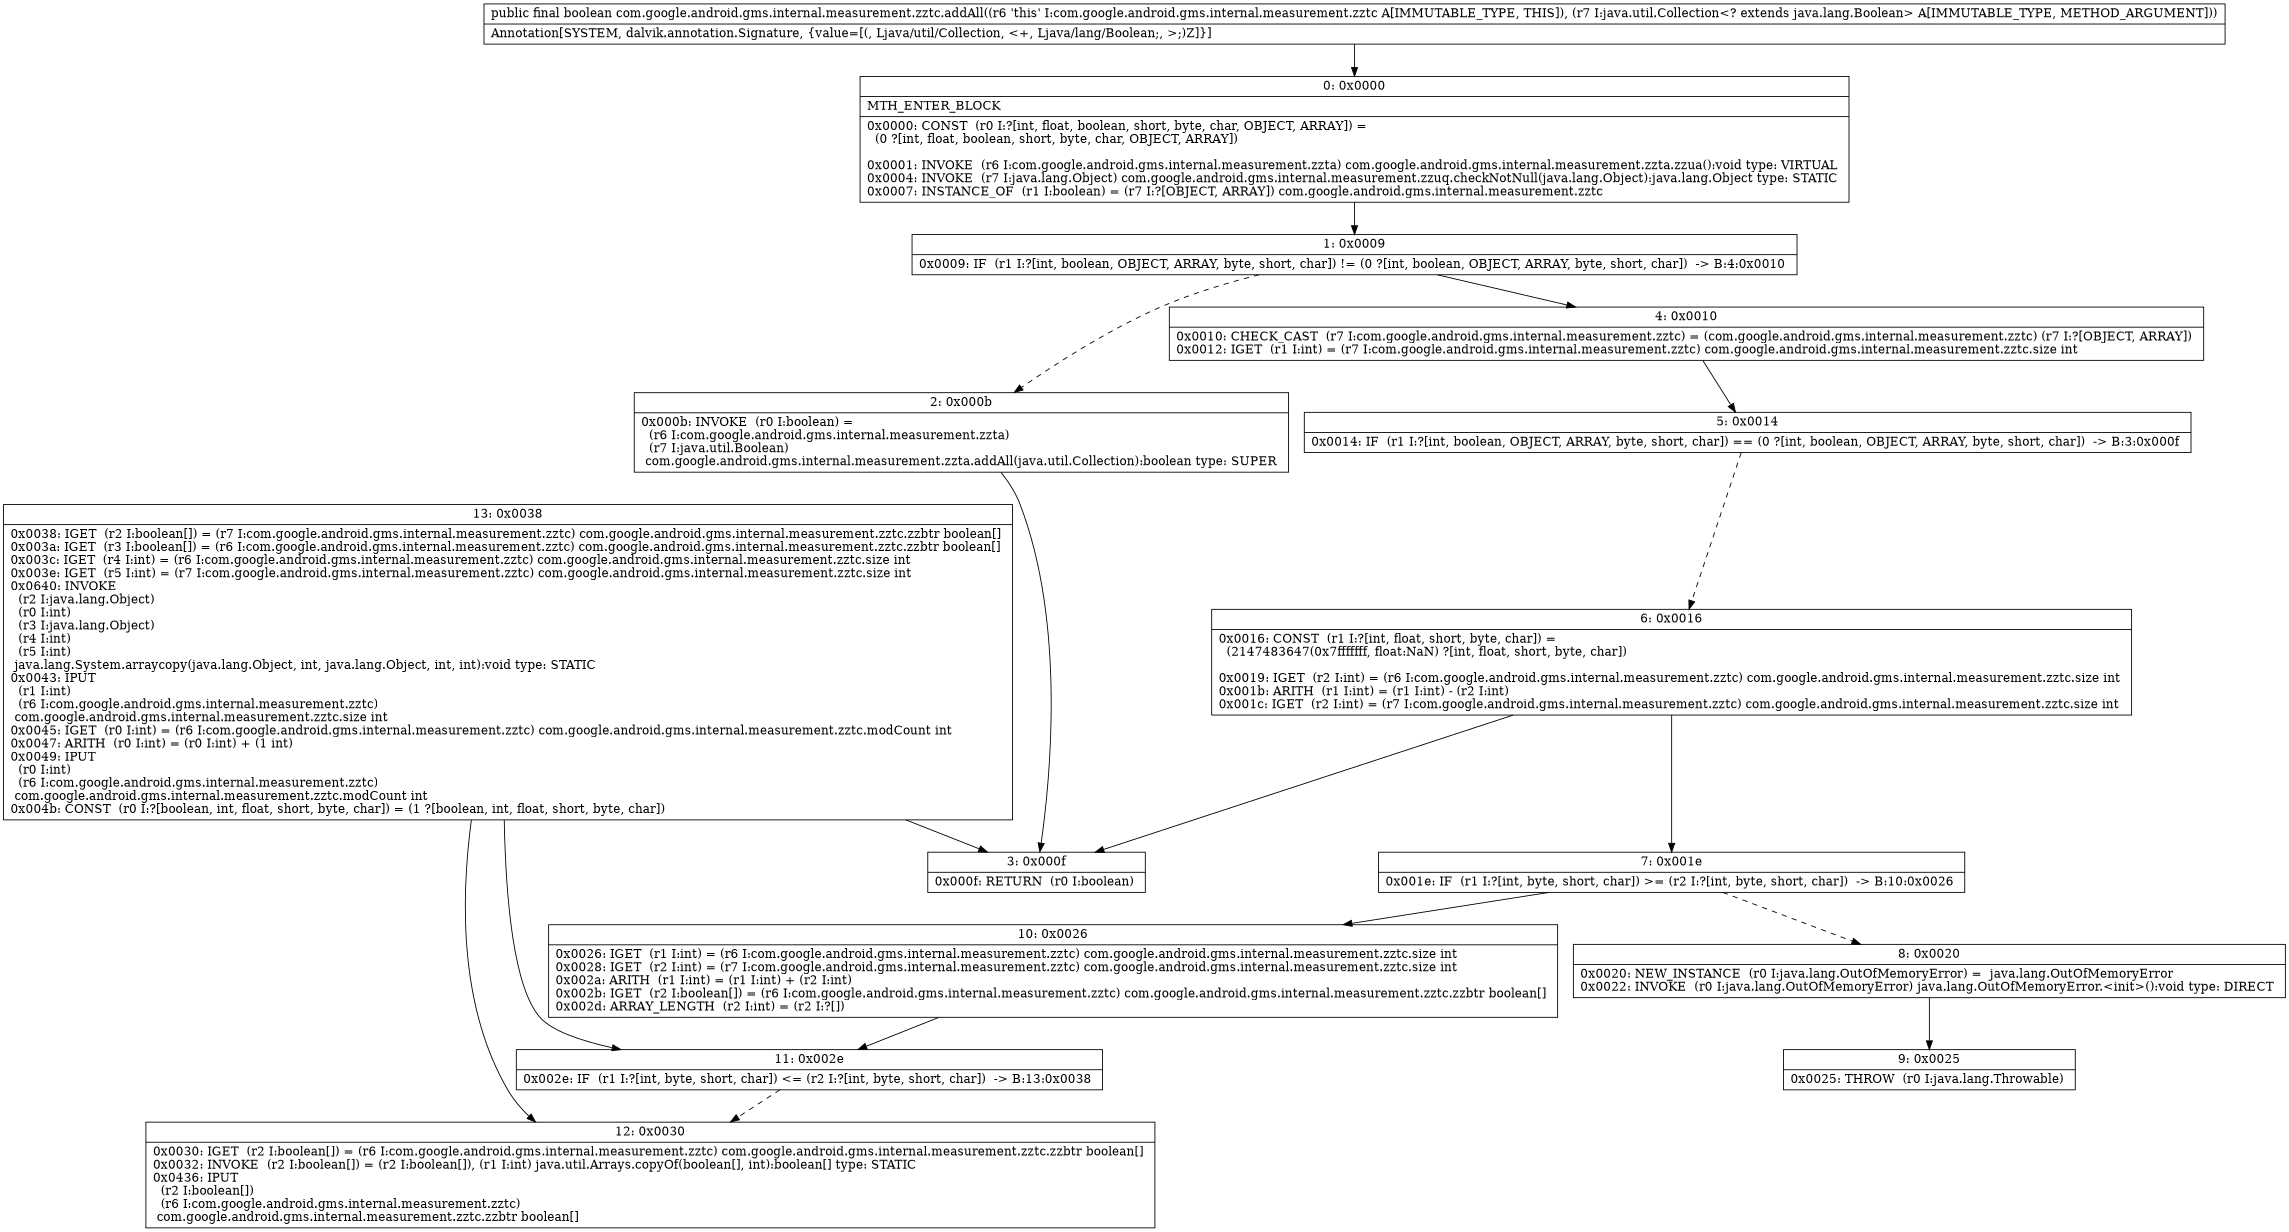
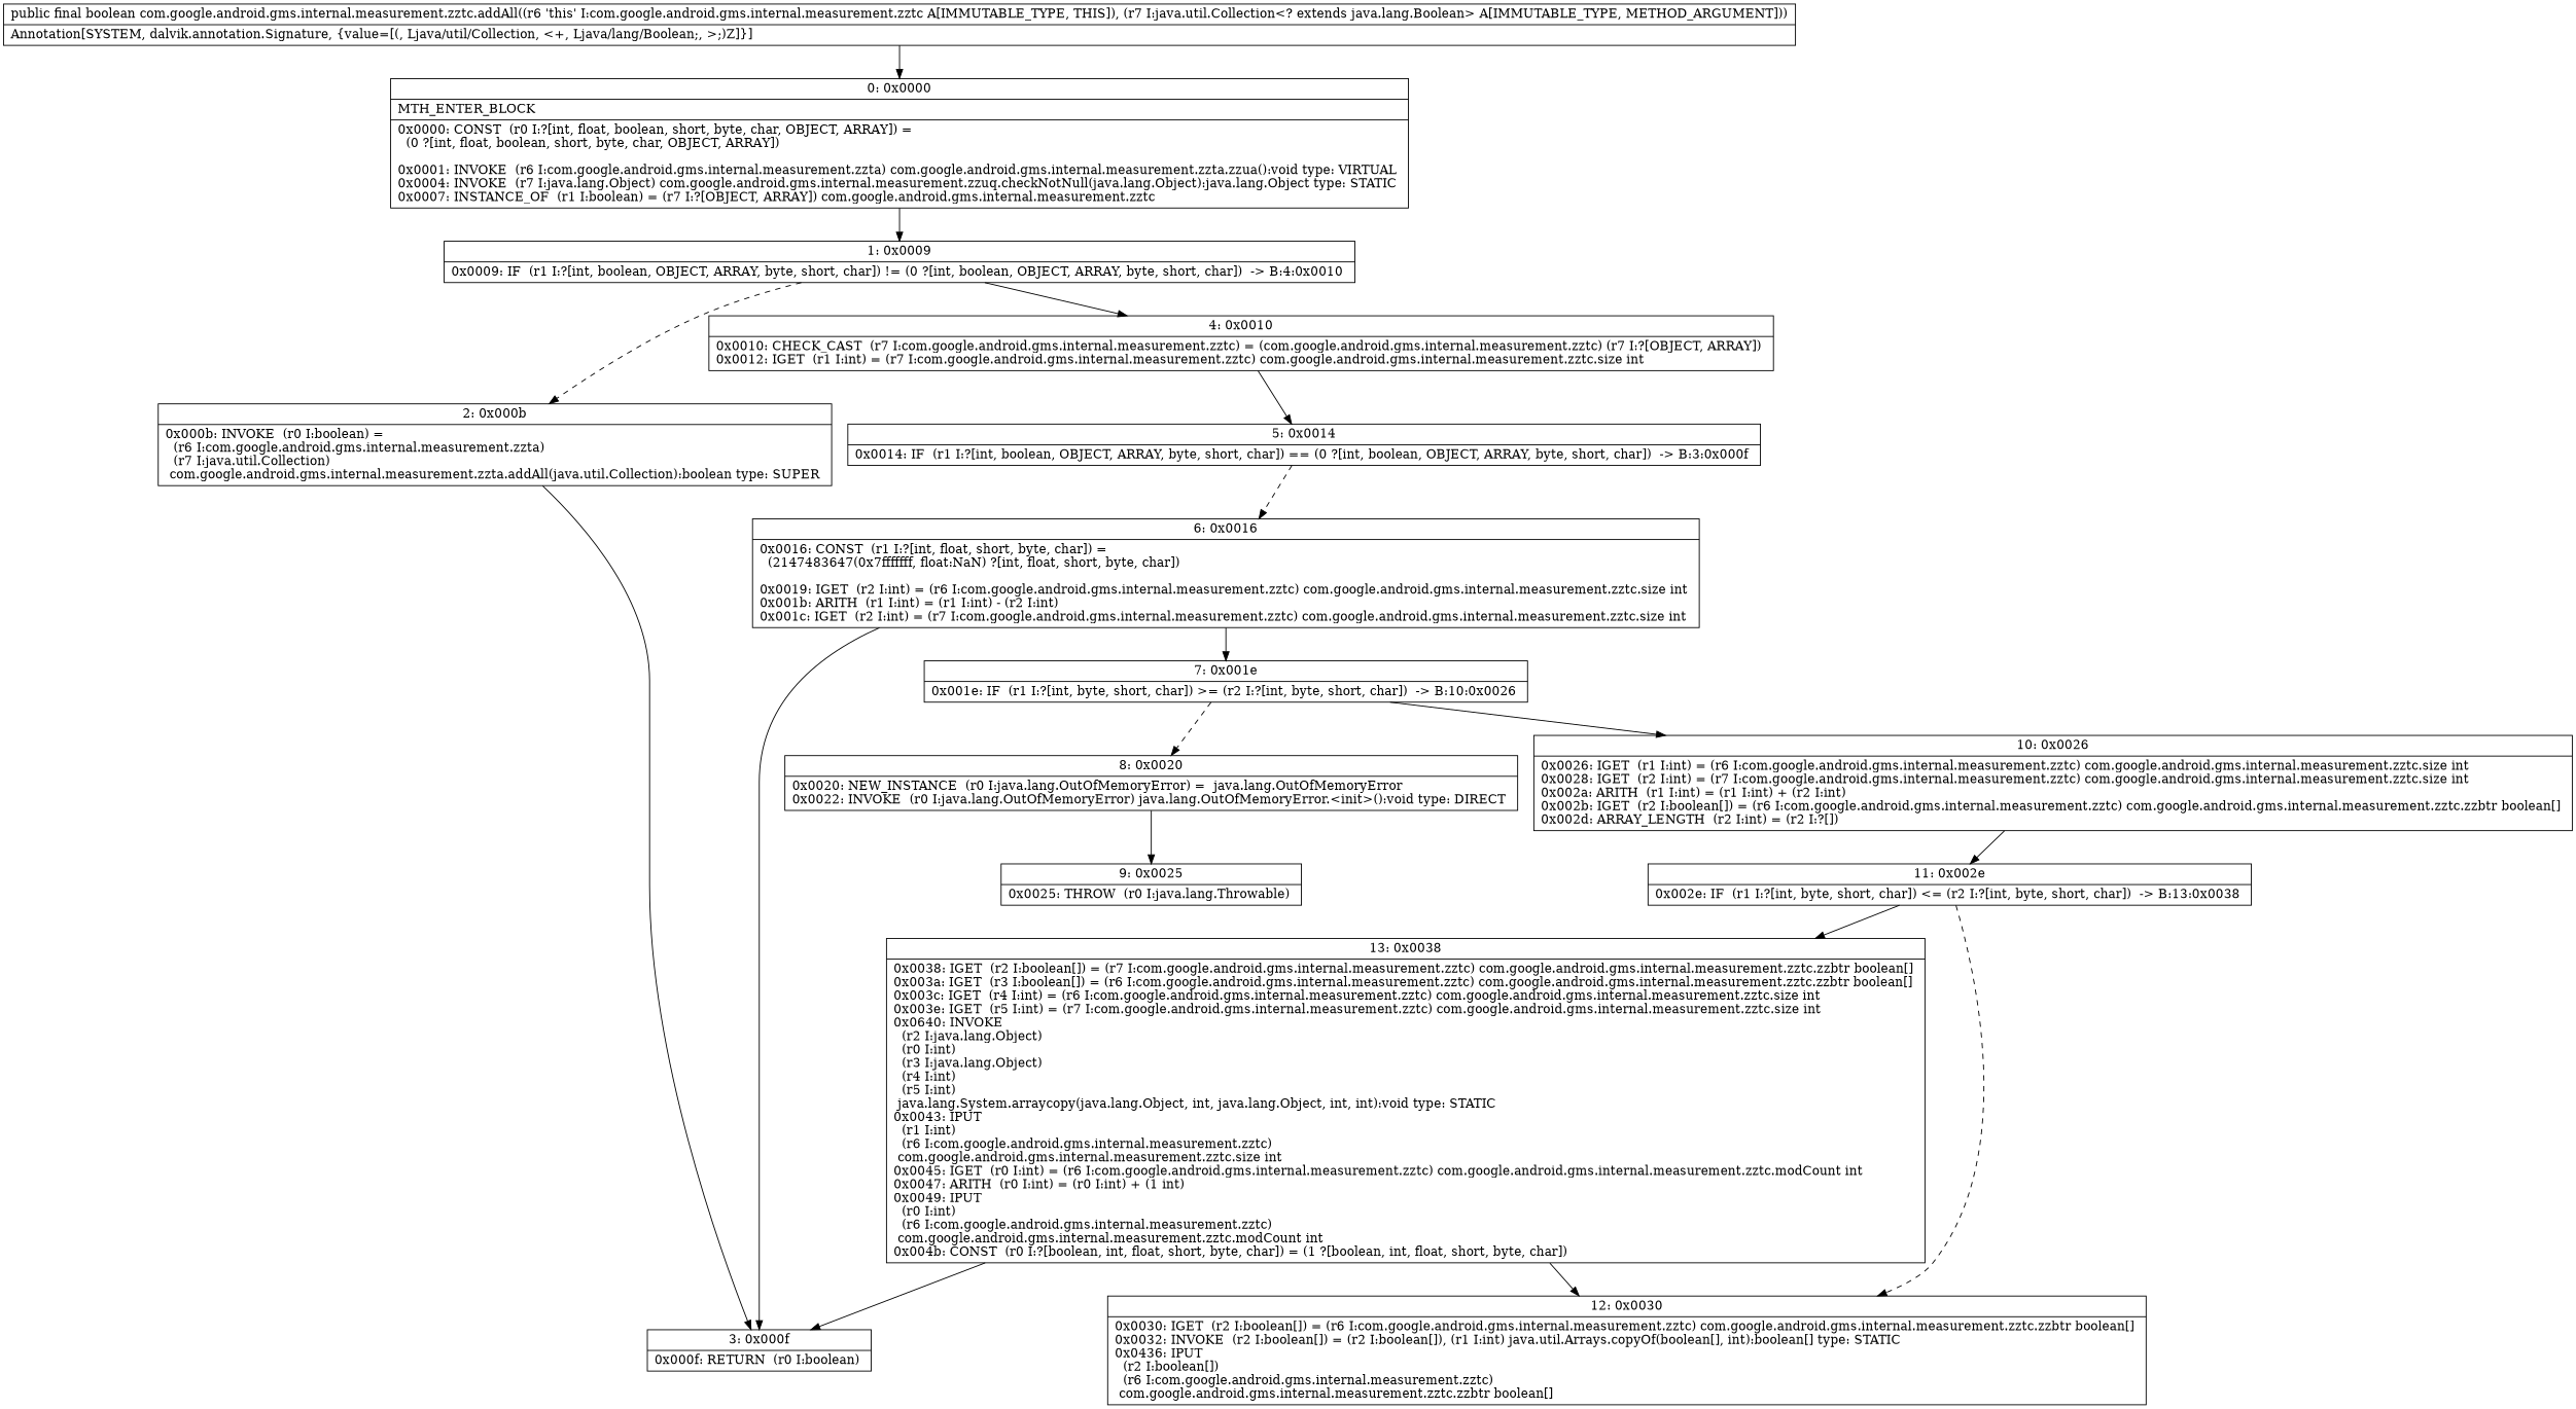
  digraph {
    node [shape=record]
    n1 [label="{0\:\ 0x0000|MTH_ENTER_BLOCK\l|0x0000: CONST  (r0 I:?[int, float, boolean, short, byte, char, OBJECT, ARRAY]) = \l  (0 ?[int, float, boolean, short, byte, char, OBJECT, ARRAY])\l \l0x0001: INVOKE  (r6 I:com.google.android.gms.internal.measurement.zzta) com.google.android.gms.internal.measurement.zzta.zzua():void type: VIRTUAL \l0x0004: INVOKE  (r7 I:java.lang.Object) com.google.android.gms.internal.measurement.zzuq.checkNotNull(java.lang.Object):java.lang.Object type: STATIC \l0x0007: INSTANCE_OF  (r1 I:boolean) = (r7 I:?[OBJECT, ARRAY]) com.google.android.gms.internal.measurement.zztc \l}"]
    n2 [label="{1\:\ 0x0009|0x0009: IF  (r1 I:?[int, boolean, OBJECT, ARRAY, byte, short, char]) != (0 ?[int, boolean, OBJECT, ARRAY, byte, short, char])  \-\> B:4:0x0010 \l}"]
-   n3 [label="{2\:\ 0x000b|0x000b: INVOKE  (r0 I:boolean) = \l  (r6 I:com.google.android.gms.internal.measurement.zzta)\l  (r7 I:java.util.Boolean)\l com.google.android.gms.internal.measurement.zzta.addAll(java.util.Collection):boolean type: SUPER \l}"]
+   n3 [label="{2\:\ 0x000b|0x000b: INVOKE  (r0 I:boolean) = \l  (r6 I:com.google.android.gms.internal.measurement.zzta)\l  (r7 I:java.util.Collection)\l com.google.android.gms.internal.measurement.zzta.addAll(java.util.Collection):boolean type: SUPER \l}"]
    n4 [label="{4\:\ 0x0010|0x0010: CHECK_CAST  (r7 I:com.google.android.gms.internal.measurement.zztc) = (com.google.android.gms.internal.measurement.zztc) (r7 I:?[OBJECT, ARRAY]) \l0x0012: IGET  (r1 I:int) = (r7 I:com.google.android.gms.internal.measurement.zztc) com.google.android.gms.internal.measurement.zztc.size int \l}"]
    n5 [label="{3\:\ 0x000f|0x000f: RETURN  (r0 I:boolean) \l}"]
    n6 [label="{5\:\ 0x0014|0x0014: IF  (r1 I:?[int, boolean, OBJECT, ARRAY, byte, short, char]) == (0 ?[int, boolean, OBJECT, ARRAY, byte, short, char])  \-\> B:3:0x000f \l}"]
    n7 [label="{6\:\ 0x0016|0x0016: CONST  (r1 I:?[int, float, short, byte, char]) = \l  (2147483647(0x7fffffff, float:NaN) ?[int, float, short, byte, char])\l \l0x0019: IGET  (r2 I:int) = (r6 I:com.google.android.gms.internal.measurement.zztc) com.google.android.gms.internal.measurement.zztc.size int \l0x001b: ARITH  (r1 I:int) = (r1 I:int) \- (r2 I:int) \l0x001c: IGET  (r2 I:int) = (r7 I:com.google.android.gms.internal.measurement.zztc) com.google.android.gms.internal.measurement.zztc.size int \l}"]
    n8 [label="{7\:\ 0x001e|0x001e: IF  (r1 I:?[int, byte, short, char]) \>= (r2 I:?[int, byte, short, char])  \-\> B:10:0x0026 \l}"]
    n9 [label="{8\:\ 0x0020|0x0020: NEW_INSTANCE  (r0 I:java.lang.OutOfMemoryError) =  java.lang.OutOfMemoryError \l0x0022: INVOKE  (r0 I:java.lang.OutOfMemoryError) java.lang.OutOfMemoryError.\<init\>():void type: DIRECT \l}"]
    n10 [label="{10\:\ 0x0026|0x0026: IGET  (r1 I:int) = (r6 I:com.google.android.gms.internal.measurement.zztc) com.google.android.gms.internal.measurement.zztc.size int \l0x0028: IGET  (r2 I:int) = (r7 I:com.google.android.gms.internal.measurement.zztc) com.google.android.gms.internal.measurement.zztc.size int \l0x002a: ARITH  (r1 I:int) = (r1 I:int) + (r2 I:int) \l0x002b: IGET  (r2 I:boolean[]) = (r6 I:com.google.android.gms.internal.measurement.zztc) com.google.android.gms.internal.measurement.zztc.zzbtr boolean[] \l0x002d: ARRAY_LENGTH  (r2 I:int) = (r2 I:?[]) \l}"]
    n11 [label="{9\:\ 0x0025|0x0025: THROW  (r0 I:java.lang.Throwable) \l}"]
    n12 [label="{11\:\ 0x002e|0x002e: IF  (r1 I:?[int, byte, short, char]) \<= (r2 I:?[int, byte, short, char])  \-\> B:13:0x0038 \l}"]
    n13 [label="{12\:\ 0x0030|0x0030: IGET  (r2 I:boolean[]) = (r6 I:com.google.android.gms.internal.measurement.zztc) com.google.android.gms.internal.measurement.zztc.zzbtr boolean[] \l0x0032: INVOKE  (r2 I:boolean[]) = (r2 I:boolean[]), (r1 I:int) java.util.Arrays.copyOf(boolean[], int):boolean[] type: STATIC \l0x0436: IPUT  \l  (r2 I:boolean[])\l  (r6 I:com.google.android.gms.internal.measurement.zztc)\l com.google.android.gms.internal.measurement.zztc.zzbtr boolean[] \l}"]
    n14 [label="{13\:\ 0x0038|0x0038: IGET  (r2 I:boolean[]) = (r7 I:com.google.android.gms.internal.measurement.zztc) com.google.android.gms.internal.measurement.zztc.zzbtr boolean[] \l0x003a: IGET  (r3 I:boolean[]) = (r6 I:com.google.android.gms.internal.measurement.zztc) com.google.android.gms.internal.measurement.zztc.zzbtr boolean[] \l0x003c: IGET  (r4 I:int) = (r6 I:com.google.android.gms.internal.measurement.zztc) com.google.android.gms.internal.measurement.zztc.size int \l0x003e: IGET  (r5 I:int) = (r7 I:com.google.android.gms.internal.measurement.zztc) com.google.android.gms.internal.measurement.zztc.size int \l0x0640: INVOKE  \l  (r2 I:java.lang.Object)\l  (r0 I:int)\l  (r3 I:java.lang.Object)\l  (r4 I:int)\l  (r5 I:int)\l java.lang.System.arraycopy(java.lang.Object, int, java.lang.Object, int, int):void type: STATIC \l0x0043: IPUT  \l  (r1 I:int)\l  (r6 I:com.google.android.gms.internal.measurement.zztc)\l com.google.android.gms.internal.measurement.zztc.size int \l0x0045: IGET  (r0 I:int) = (r6 I:com.google.android.gms.internal.measurement.zztc) com.google.android.gms.internal.measurement.zztc.modCount int \l0x0047: ARITH  (r0 I:int) = (r0 I:int) + (1 int) \l0x0049: IPUT  \l  (r0 I:int)\l  (r6 I:com.google.android.gms.internal.measurement.zztc)\l com.google.android.gms.internal.measurement.zztc.modCount int \l0x004b: CONST  (r0 I:?[boolean, int, float, short, byte, char]) = (1 ?[boolean, int, float, short, byte, char]) \l}"]
    n15 [label="{public final boolean com.google.android.gms.internal.measurement.zztc.addAll((r6 'this' I:com.google.android.gms.internal.measurement.zztc A[IMMUTABLE_TYPE, THIS]), (r7 I:java.util.Collection\<? extends java.lang.Boolean\> A[IMMUTABLE_TYPE, METHOD_ARGUMENT]))  | Annotation[SYSTEM, dalvik.annotation.Signature, \{value=[(, Ljava\/util\/Collection, \<+, Ljava\/lang\/Boolean;, \>;)Z]\}]\l}"]
    n1 -> n2
    n2 -> n3 [style=dashed]
    n2 -> n4
    n3 -> n5
    n4 -> n6
    n6 -> n7 [style=dashed]
    n7 -> n5
    n7 -> n8
    n8 -> n9 [style=dashed]
    n8 -> n10
    n9 -> n11
    n10 -> n12
    n12 -> n13 [style=dashed]
-   n14 -> n12
+   n12 -> n14
    n14 -> n5
    n14 -> n13
    n15 -> n1
  }
